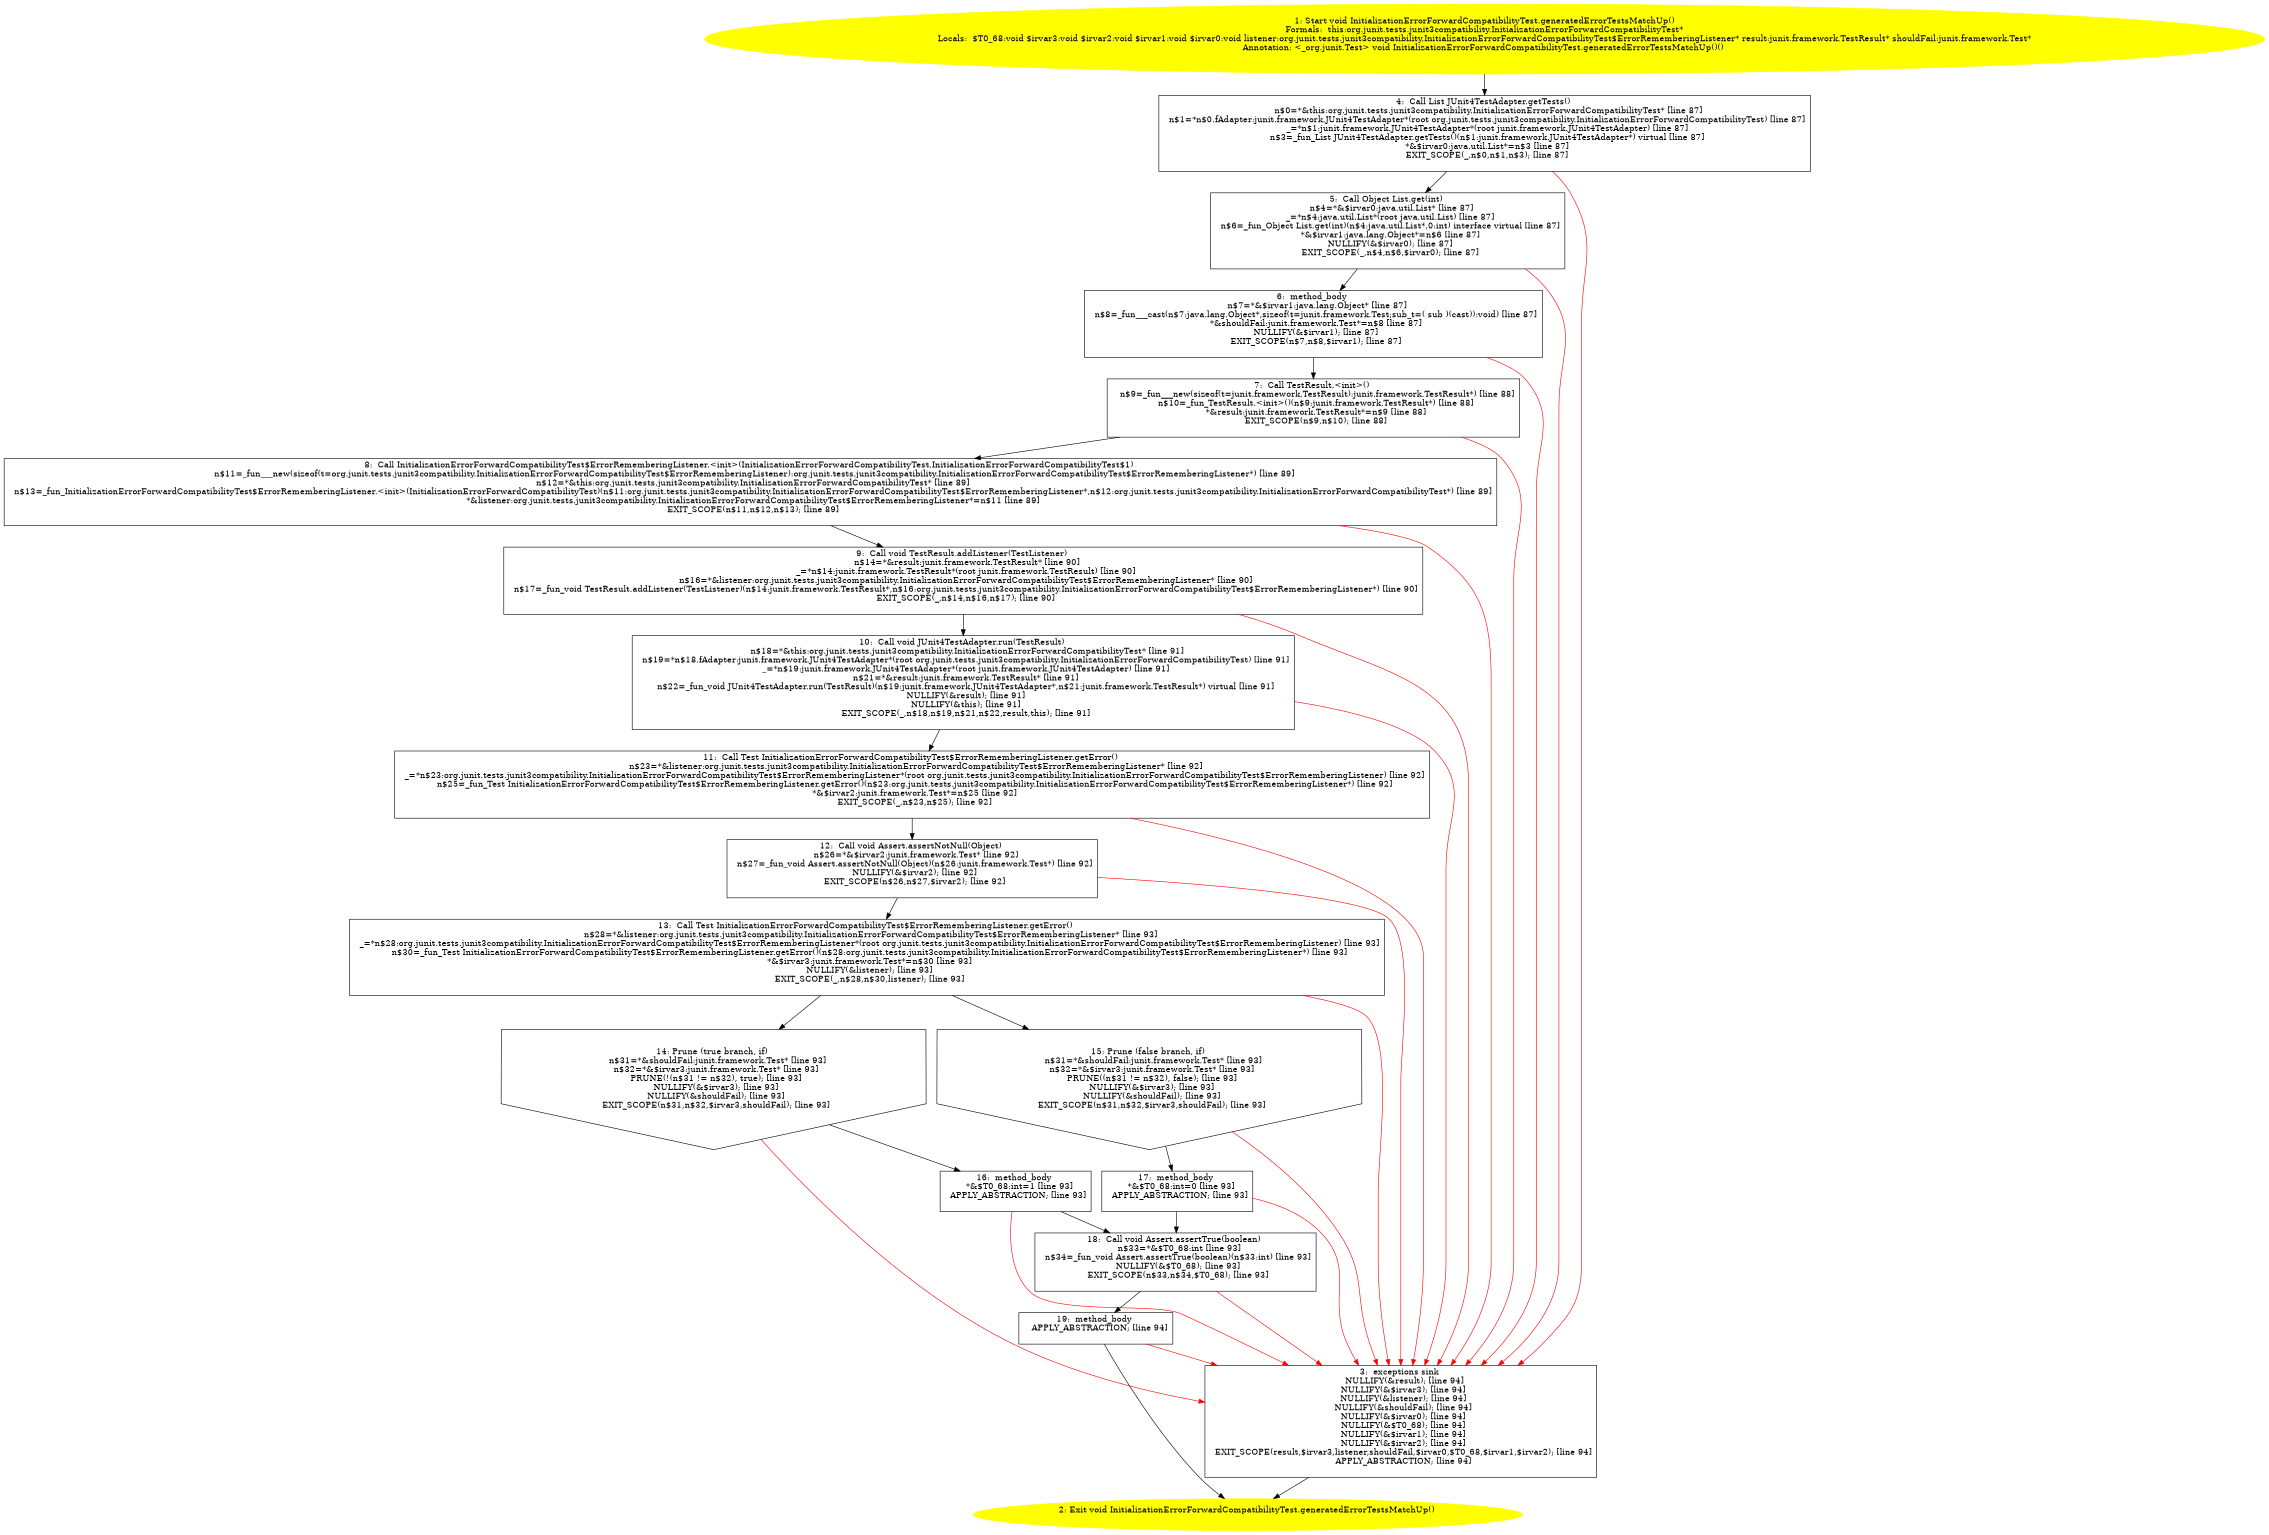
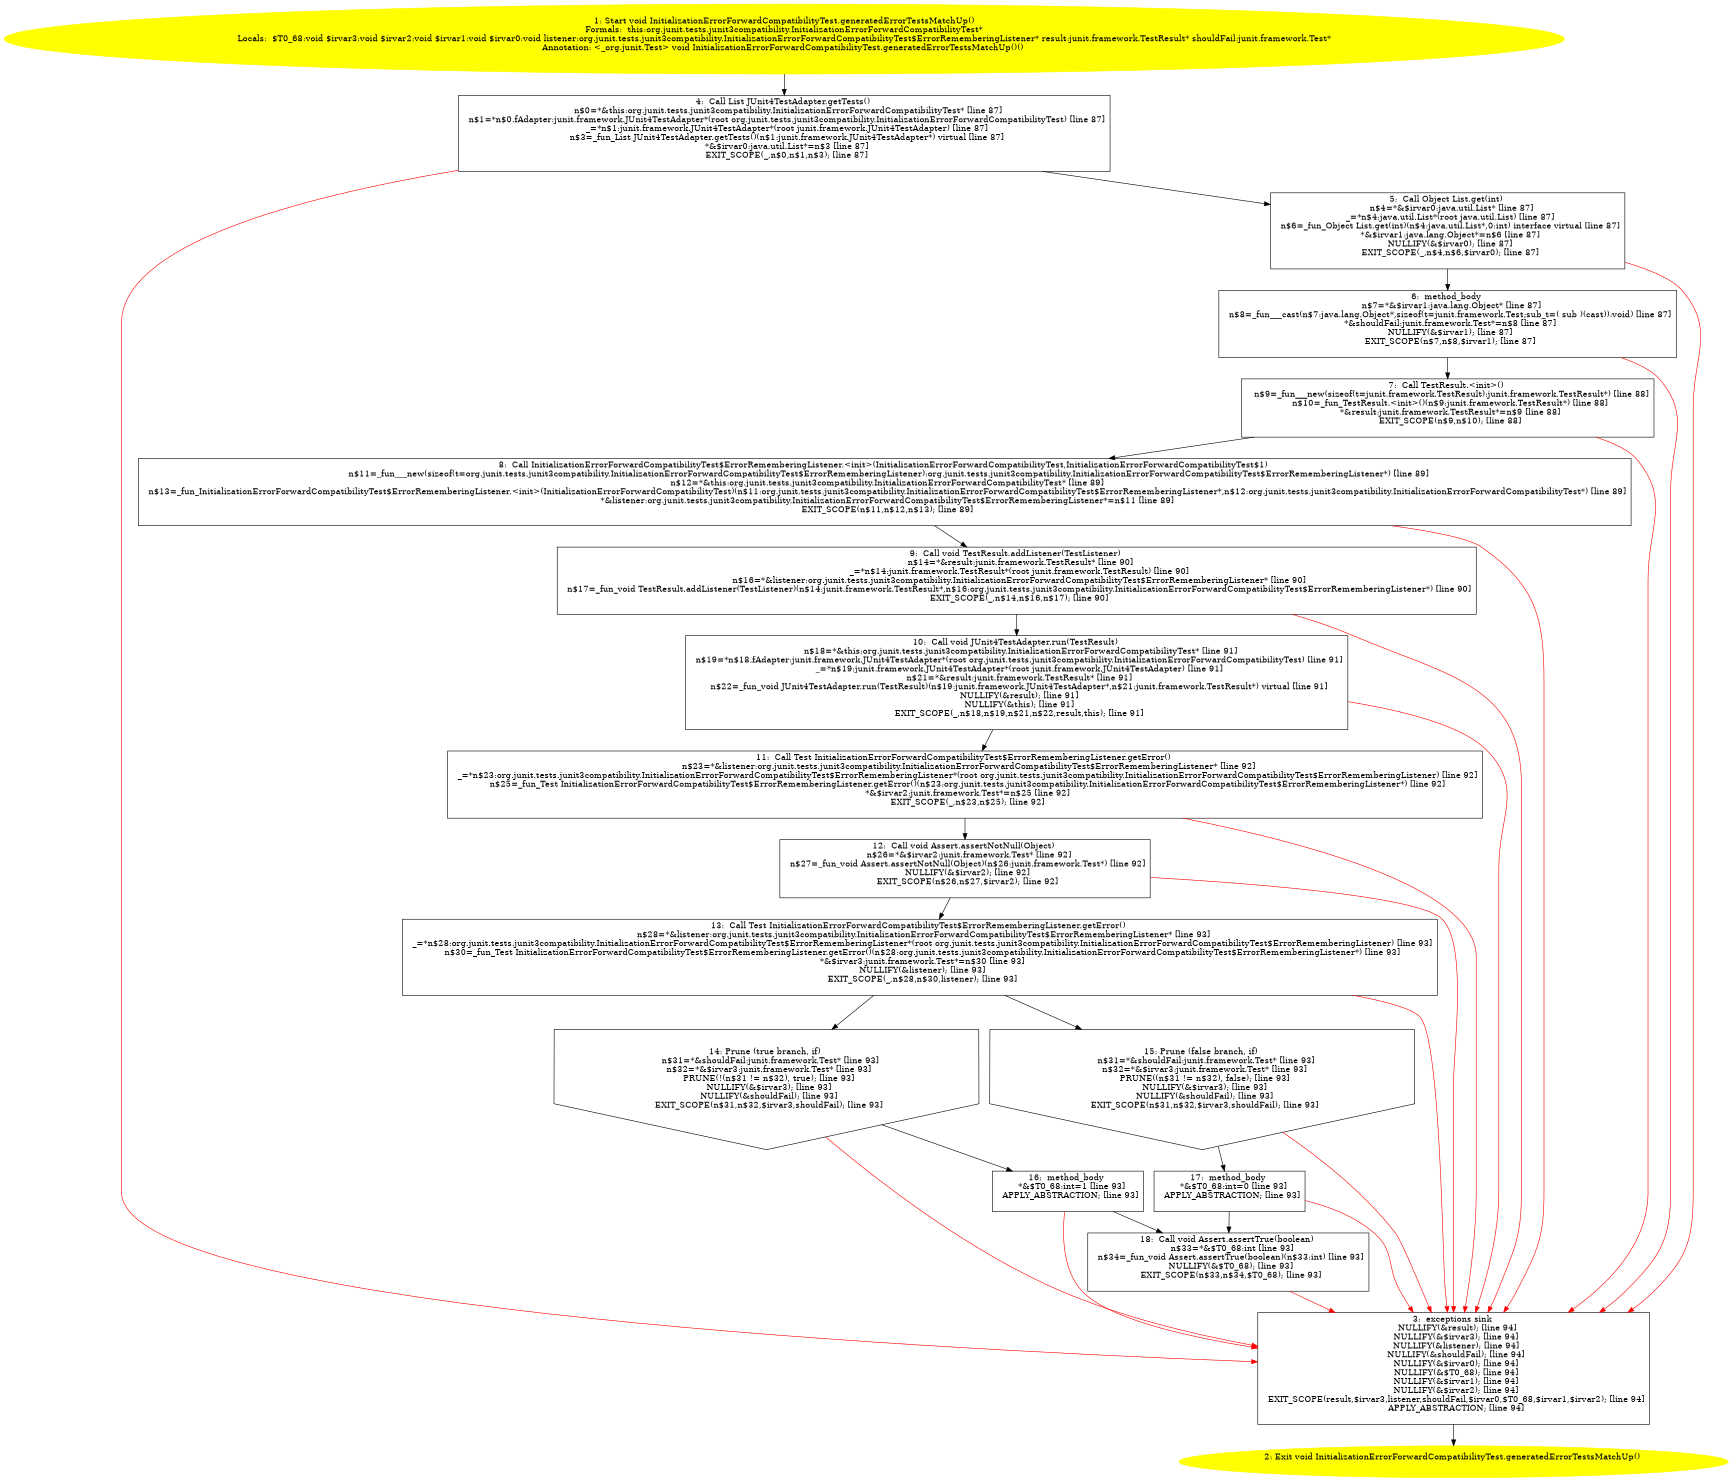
  digraph {
    node [shape=box]
    n1 [color=yellow label="1: Start void InitializationErrorForwardCompatibilityTest.generatedErrorTestsMatchUp()\nFormals:  this:org.junit.tests.junit3compatibility.InitializationErrorForwardCompatibilityTest*\nLocals:  $T0_68:void $irvar3:void $irvar2:void $irvar1:void $irvar0:void listener:org.junit.tests.junit3compatibility.InitializationErrorForwardCompatibilityTest$ErrorRememberingListener* result:junit.framework.TestResult* shouldFail:junit.framework.Test*\nAnnotation: <_org.junit.Test> void InitializationErrorForwardCompatibilityTest.generatedErrorTestsMatchUp()() \n  " style=filled shape=""]
    n2 [label="4:  Call List JUnit4TestAdapter.getTests() \n   n$0=*&this:org.junit.tests.junit3compatibility.InitializationErrorForwardCompatibilityTest* [line 87]\n  n$1=*n$0.fAdapter:junit.framework.JUnit4TestAdapter*(root org.junit.tests.junit3compatibility.InitializationErrorForwardCompatibilityTest) [line 87]\n  _=*n$1:junit.framework.JUnit4TestAdapter*(root junit.framework.JUnit4TestAdapter) [line 87]\n  n$3=_fun_List JUnit4TestAdapter.getTests()(n$1:junit.framework.JUnit4TestAdapter*) virtual [line 87]\n  *&$irvar0:java.util.List*=n$3 [line 87]\n  EXIT_SCOPE(_,n$0,n$1,n$3); [line 87]\n "]
    n3 [label="3:  exceptions sink \n   NULLIFY(&result); [line 94]\n  NULLIFY(&$irvar3); [line 94]\n  NULLIFY(&listener); [line 94]\n  NULLIFY(&shouldFail); [line 94]\n  NULLIFY(&$irvar0); [line 94]\n  NULLIFY(&$T0_68); [line 94]\n  NULLIFY(&$irvar1); [line 94]\n  NULLIFY(&$irvar2); [line 94]\n  EXIT_SCOPE(result,$irvar3,listener,shouldFail,$irvar0,$T0_68,$irvar1,$irvar2); [line 94]\n  APPLY_ABSTRACTION; [line 94]\n "]
    n4 [label="5:  Call Object List.get(int) \n   n$4=*&$irvar0:java.util.List* [line 87]\n  _=*n$4:java.util.List*(root java.util.List) [line 87]\n  n$6=_fun_Object List.get(int)(n$4:java.util.List*,0:int) interface virtual [line 87]\n  *&$irvar1:java.lang.Object*=n$6 [line 87]\n  NULLIFY(&$irvar0); [line 87]\n  EXIT_SCOPE(_,n$4,n$6,$irvar0); [line 87]\n "]
    n5 [color=yellow label="2: Exit void InitializationErrorForwardCompatibilityTest.generatedErrorTestsMatchUp() \n  " style=filled shape=""]
    n6 [label="6:  method_body \n   n$7=*&$irvar1:java.lang.Object* [line 87]\n  n$8=_fun___cast(n$7:java.lang.Object*,sizeof(t=junit.framework.Test;sub_t=( sub )(cast)):void) [line 87]\n  *&shouldFail:junit.framework.Test*=n$8 [line 87]\n  NULLIFY(&$irvar1); [line 87]\n  EXIT_SCOPE(n$7,n$8,$irvar1); [line 87]\n "]
    n7 [label="7:  Call TestResult.<init>() \n   n$9=_fun___new(sizeof(t=junit.framework.TestResult):junit.framework.TestResult*) [line 88]\n  n$10=_fun_TestResult.<init>()(n$9:junit.framework.TestResult*) [line 88]\n  *&result:junit.framework.TestResult*=n$9 [line 88]\n  EXIT_SCOPE(n$9,n$10); [line 88]\n "]
    n8 [label="8:  Call InitializationErrorForwardCompatibilityTest$ErrorRememberingListener.<init>(InitializationErrorForwardCompatibilityTest,InitializationErrorForwardCompatibilityTest$1) \n   n$11=_fun___new(sizeof(t=org.junit.tests.junit3compatibility.InitializationErrorForwardCompatibilityTest$ErrorRememberingListener):org.junit.tests.junit3compatibility.InitializationErrorForwardCompatibilityTest$ErrorRememberingListener*) [line 89]\n  n$12=*&this:org.junit.tests.junit3compatibility.InitializationErrorForwardCompatibilityTest* [line 89]\n  n$13=_fun_InitializationErrorForwardCompatibilityTest$ErrorRememberingListener.<init>(InitializationErrorForwardCompatibilityTest)(n$11:org.junit.tests.junit3compatibility.InitializationErrorForwardCompatibilityTest$ErrorRememberingListener*,n$12:org.junit.tests.junit3compatibility.InitializationErrorForwardCompatibilityTest*) [line 89]\n  *&listener:org.junit.tests.junit3compatibility.InitializationErrorForwardCompatibilityTest$ErrorRememberingListener*=n$11 [line 89]\n  EXIT_SCOPE(n$11,n$12,n$13); [line 89]\n "]
    n9 [label="9:  Call void TestResult.addListener(TestListener) \n   n$14=*&result:junit.framework.TestResult* [line 90]\n  _=*n$14:junit.framework.TestResult*(root junit.framework.TestResult) [line 90]\n  n$16=*&listener:org.junit.tests.junit3compatibility.InitializationErrorForwardCompatibilityTest$ErrorRememberingListener* [line 90]\n  n$17=_fun_void TestResult.addListener(TestListener)(n$14:junit.framework.TestResult*,n$16:org.junit.tests.junit3compatibility.InitializationErrorForwardCompatibilityTest$ErrorRememberingListener*) [line 90]\n  EXIT_SCOPE(_,n$14,n$16,n$17); [line 90]\n "]
    n10 [label="10:  Call void JUnit4TestAdapter.run(TestResult) \n   n$18=*&this:org.junit.tests.junit3compatibility.InitializationErrorForwardCompatibilityTest* [line 91]\n  n$19=*n$18.fAdapter:junit.framework.JUnit4TestAdapter*(root org.junit.tests.junit3compatibility.InitializationErrorForwardCompatibilityTest) [line 91]\n  _=*n$19:junit.framework.JUnit4TestAdapter*(root junit.framework.JUnit4TestAdapter) [line 91]\n  n$21=*&result:junit.framework.TestResult* [line 91]\n  n$22=_fun_void JUnit4TestAdapter.run(TestResult)(n$19:junit.framework.JUnit4TestAdapter*,n$21:junit.framework.TestResult*) virtual [line 91]\n  NULLIFY(&result); [line 91]\n  NULLIFY(&this); [line 91]\n  EXIT_SCOPE(_,n$18,n$19,n$21,n$22,result,this); [line 91]\n "]
    n11 [label="11:  Call Test InitializationErrorForwardCompatibilityTest$ErrorRememberingListener.getError() \n   n$23=*&listener:org.junit.tests.junit3compatibility.InitializationErrorForwardCompatibilityTest$ErrorRememberingListener* [line 92]\n  _=*n$23:org.junit.tests.junit3compatibility.InitializationErrorForwardCompatibilityTest$ErrorRememberingListener*(root org.junit.tests.junit3compatibility.InitializationErrorForwardCompatibilityTest$ErrorRememberingListener) [line 92]\n  n$25=_fun_Test InitializationErrorForwardCompatibilityTest$ErrorRememberingListener.getError()(n$23:org.junit.tests.junit3compatibility.InitializationErrorForwardCompatibilityTest$ErrorRememberingListener*) [line 92]\n  *&$irvar2:junit.framework.Test*=n$25 [line 92]\n  EXIT_SCOPE(_,n$23,n$25); [line 92]\n "]
    n12 [label="12:  Call void Assert.assertNotNull(Object) \n   n$26=*&$irvar2:junit.framework.Test* [line 92]\n  n$27=_fun_void Assert.assertNotNull(Object)(n$26:junit.framework.Test*) [line 92]\n  NULLIFY(&$irvar2); [line 92]\n  EXIT_SCOPE(n$26,n$27,$irvar2); [line 92]\n "]
    n13 [label="13:  Call Test InitializationErrorForwardCompatibilityTest$ErrorRememberingListener.getError() \n   n$28=*&listener:org.junit.tests.junit3compatibility.InitializationErrorForwardCompatibilityTest$ErrorRememberingListener* [line 93]\n  _=*n$28:org.junit.tests.junit3compatibility.InitializationErrorForwardCompatibilityTest$ErrorRememberingListener*(root org.junit.tests.junit3compatibility.InitializationErrorForwardCompatibilityTest$ErrorRememberingListener) [line 93]\n  n$30=_fun_Test InitializationErrorForwardCompatibilityTest$ErrorRememberingListener.getError()(n$28:org.junit.tests.junit3compatibility.InitializationErrorForwardCompatibilityTest$ErrorRememberingListener*) [line 93]\n  *&$irvar3:junit.framework.Test*=n$30 [line 93]\n  NULLIFY(&listener); [line 93]\n  EXIT_SCOPE(_,n$28,n$30,listener); [line 93]\n "]
    n14 [label="14: Prune (true branch, if) \n   n$31=*&shouldFail:junit.framework.Test* [line 93]\n  n$32=*&$irvar3:junit.framework.Test* [line 93]\n  PRUNE(!(n$31 != n$32), true); [line 93]\n  NULLIFY(&$irvar3); [line 93]\n  NULLIFY(&shouldFail); [line 93]\n  EXIT_SCOPE(n$31,n$32,$irvar3,shouldFail); [line 93]\n " shape=invhouse]
    n15 [label="15: Prune (false branch, if) \n   n$31=*&shouldFail:junit.framework.Test* [line 93]\n  n$32=*&$irvar3:junit.framework.Test* [line 93]\n  PRUNE((n$31 != n$32), false); [line 93]\n  NULLIFY(&$irvar3); [line 93]\n  NULLIFY(&shouldFail); [line 93]\n  EXIT_SCOPE(n$31,n$32,$irvar3,shouldFail); [line 93]\n " shape=invhouse]
    n16 [label="16:  method_body \n   *&$T0_68:int=1 [line 93]\n  APPLY_ABSTRACTION; [line 93]\n "]
    n17 [label="17:  method_body \n   *&$T0_68:int=0 [line 93]\n  APPLY_ABSTRACTION; [line 93]\n "]
    n18 [label="18:  Call void Assert.assertTrue(boolean) \n   n$33=*&$T0_68:int [line 93]\n  n$34=_fun_void Assert.assertTrue(boolean)(n$33:int) [line 93]\n  NULLIFY(&$T0_68); [line 93]\n  EXIT_SCOPE(n$33,n$34,$T0_68); [line 93]\n "]
-   n19 [label="19:  method_body \n   APPLY_ABSTRACTION; [line 94]\n "]
    n1 -> n2
    n2 -> n3 [color=red]
    n2 -> n4
    n3 -> n5
    n4 -> n3 [color=red]
    n4 -> n6
    n6 -> n3 [color=red]
    n6 -> n7
    n7 -> n3 [color=red]
    n7 -> n8
    n8 -> n3 [color=red]
    n8 -> n9
    n9 -> n3 [color=red]
    n9 -> n10
    n10 -> n3 [color=red]
    n10 -> n11
    n11 -> n3 [color=red]
    n11 -> n12
    n12 -> n3 [color=red]
    n12 -> n13
    n13 -> n3 [color=red]
    n13 -> n14
    n13 -> n15
    n14 -> n3 [color=red]
    n14 -> n16
    n15 -> n3 [color=red]
    n15 -> n17
    n16 -> n3 [color=red]
    n16 -> n18
    n17 -> n3 [color=red]
    n17 -> n18
    n18 -> n3 [color=red]
-   n18 -> n19
-   n19 -> n3 [color=red]
-   n19 -> n5
  }
